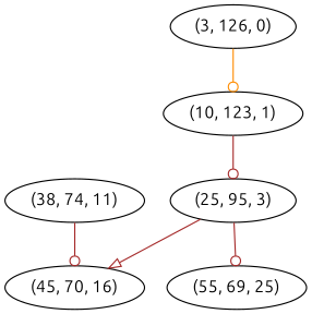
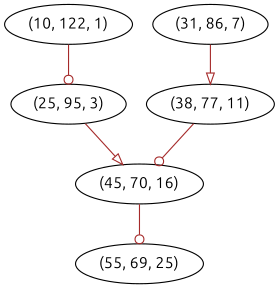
  digraph {
    fontname=Ubuntu
    node [fontname=Ubuntu]
    edge [arrowhead=odot color=brown fontname=Ubuntu]
-   "(3, 126, 0)"
-   "(10, 122, 1)" [label="(10, 123, 1)"]
+   "(10, 122, 1)"
    "(25, 95, 3)"
    "(45, 70, 16)"
-   "(38, 77, 11)" [label="(38, 74, 11)"]
+   "(31, 86, 7)"
+   "(38, 77, 11)"
    n7 [label="(55, 69, 25)"]
-   "(3, 126, 0)" -> "(10, 122, 1)" [color=darkorange]
    "(10, 122, 1)" -> "(25, 95, 3)"
    "(25, 95, 3)" -> "(45, 70, 16)" [arrowhead=onormal]
-   "(25, 95, 3)" -> n7
+   "(45, 70, 16)" -> n7
+   "(31, 86, 7)" -> "(38, 77, 11)" [arrowhead=onormal]
    "(38, 77, 11)" -> "(45, 70, 16)"
  }
